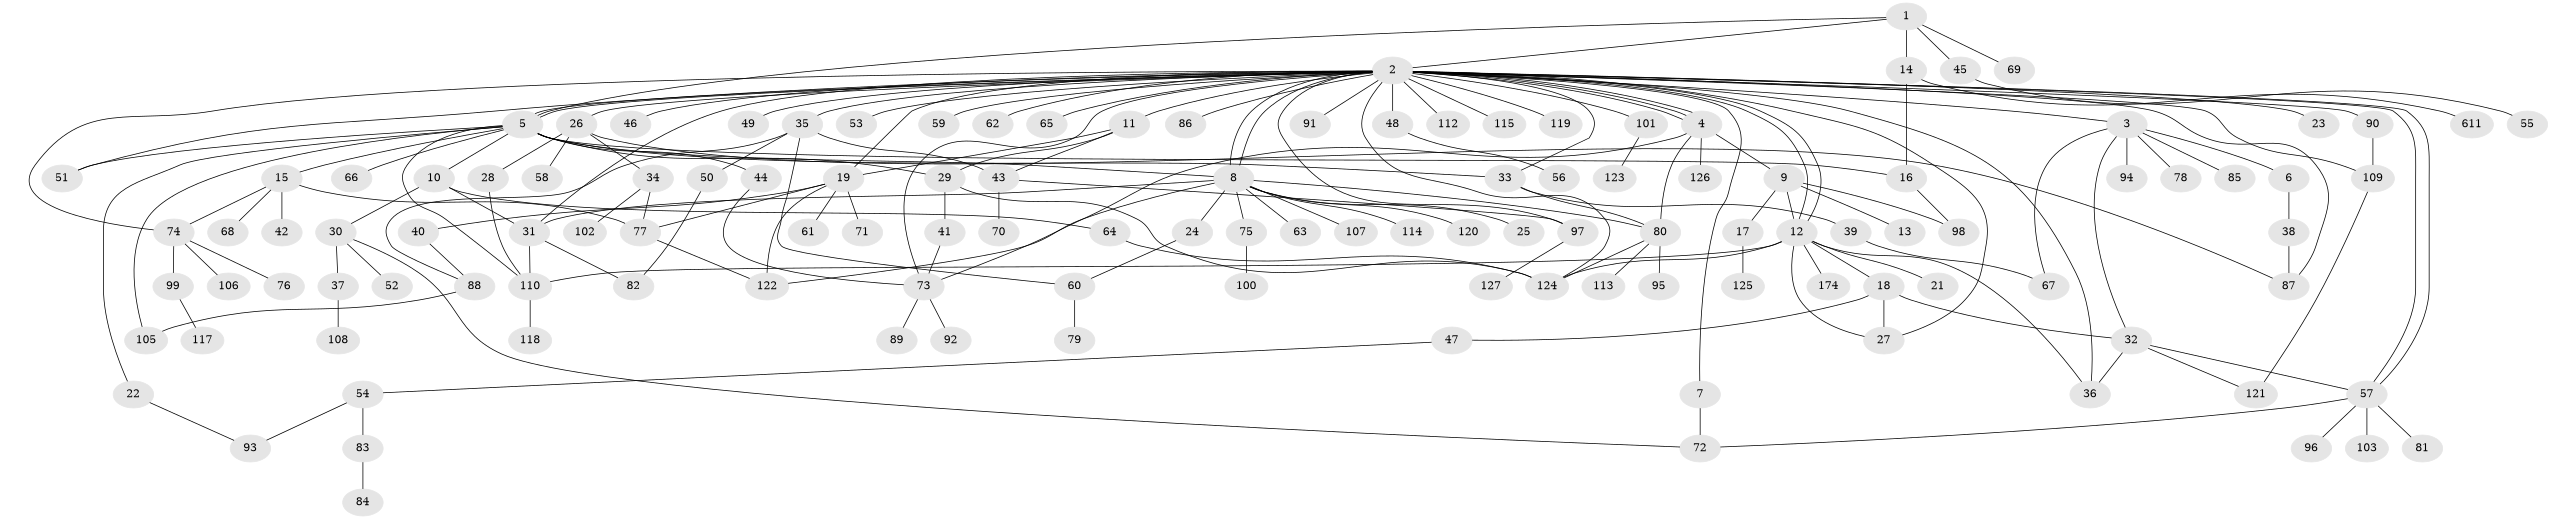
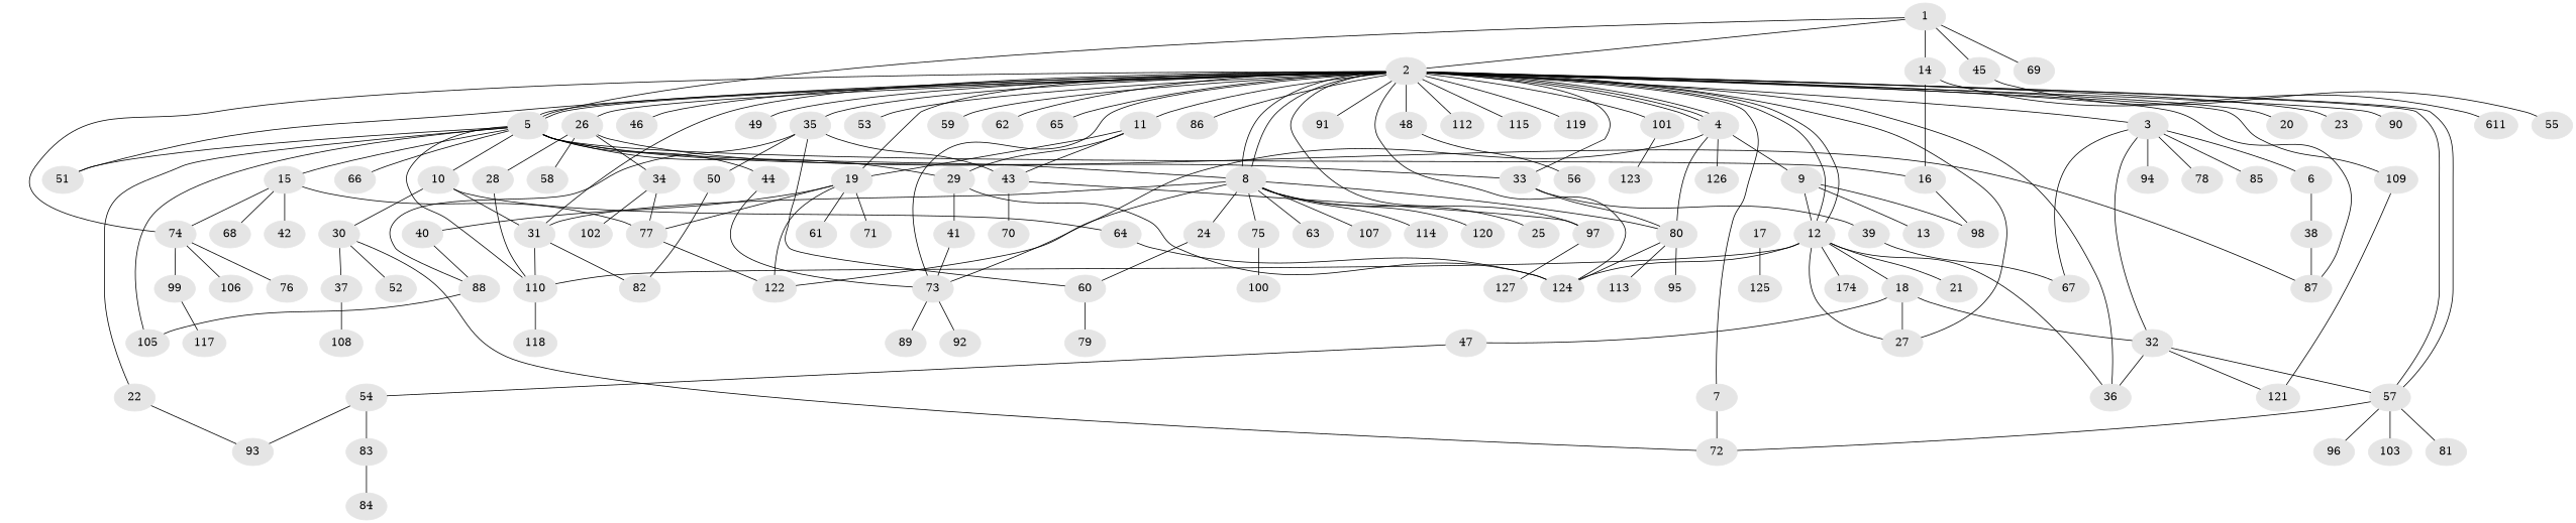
  graph {
    node [color=gray90 style=filled]
    1
    2
    5
    14
    45
    69
    3
    4
    7
    8
    11
    12
    19
+   20
    23
    26
    27
    31
    33
    35
    36
    46
    48
    49
    51
    53
    57
    59
    62
    65
    73
    74
    86
    87
    90
    91
    97
    101
    109
    112
    115
    119
    124
    10
    15
    16
    22
    29
    44
    66
    105
    110
    n53 [label=611]
    55
    6
    32
    67
    78
    85
    94
    9
    80
    126
    72
    24
    25
    63
    75
    107
    114
    120
    122
    43
    18
    21
    n76 [label=174]
    77
    40
    61
    71
    28
    34
    58
    82
    39
    60
    50
    88
    56
    81
    96
    103
    89
    92
    76
    99
    106
    127
    123
    121
    38
    13
    17
    98
    95
    113
    30
    64
    42
    68
    93
    41
    118
    100
    125
    37
    52
    70
    47
    54
    79
    102
    108
    83
    84
    117
    1 -- 2
    1 -- 5
    1 -- 14
    1 -- 45
    1 -- 69
    2 -- 5
    2 -- 5
    2 -- 3
    2 -- 4
    2 -- 4
    2 -- 4
    2 -- 7
    2 -- 8
    2 -- 8
    2 -- 11
    2 -- 12
    2 -- 12
    2 -- 19
+   2 -- 20
    2 -- 23
    2 -- 26
    2 -- 27
    2 -- 31
    2 -- 33
    2 -- 35
    2 -- 36
    2 -- 46
    2 -- 48
    2 -- 49
    2 -- 51
    2 -- 53
    2 -- 57
    2 -- 57
    2 -- 59
    2 -- 62
    2 -- 65
    2 -- 73
    2 -- 74
    2 -- 86
    2 -- 87
    2 -- 90
    2 -- 91
    2 -- 97
    2 -- 101
    2 -- 109
    2 -- 112
    2 -- 115
    2 -- 119
    2 -- 124
    5 -- 8
    5 -- 33
    5 -- 51
    5 -- 10
    5 -- 15
    5 -- 16
    5 -- 22
    5 -- 29
    5 -- 44
    5 -- 66
    5 -- 105
    5 -- 110
    14 -- 16
    14 -- n53
    45 -- 55
    3 -- 6
    3 -- 32
    3 -- 67
    3 -- 78
    3 -- 85
    3 -- 94
    4 -- 73
    4 -- 9
    4 -- 80
    4 -- 126
    7 -- 72
    8 -- 31
    8 -- 80
    8 -- 24
    8 -- 25
    8 -- 63
    8 -- 75
    8 -- 107
    8 -- 114
    8 -- 120
    8 -- 122
    11 -- 19
    11 -- 29
    11 -- 43
    12 -- 27
    12 -- 36
    12 -- 124
    12 -- 110
    12 -- 18
    12 -- 21
    12 -- n76
    19 -- 122
    19 -- 77
    19 -- 40
    19 -- 61
    19 -- 71
    26 -- 87
    26 -- 28
    26 -- 34
    26 -- 58
    31 -- 110
    31 -- 82
    33 -- 80
    33 -- 39
    35 -- 43
    35 -- 60
    35 -- 50
    35 -- 88
    48 -- 56
    57 -- 72
    57 -- 81
    57 -- 96
    57 -- 103
    73 -- 89
    73 -- 92
    74 -- 76
    74 -- 99
    74 -- 106
-   90 -- 109
    97 -- 127
    101 -- 123
    109 -- 121
    10 -- 31
    10 -- 30
    10 -- 64
    15 -- 74
    15 -- 77
    15 -- 42
    15 -- 68
    16 -- 98
    22 -- 93
    29 -- 124
    29 -- 41
    44 -- 73
    110 -- 118
    6 -- 38
    32 -- 36
    32 -- 57
    32 -- 121
    9 -- 12
    9 -- 13
-   9 -- 17
    9 -- 98
    80 -- 124
    80 -- 95
    80 -- 113
    24 -- 60
    75 -- 100
    43 -- 97
    43 -- 70
    18 -- 27
    18 -- 32
    18 -- 47
    77 -- 122
    40 -- 88
    28 -- 110
    34 -- 77
    34 -- 102
    39 -- 67
    60 -- 79
    50 -- 82
    88 -- 105
    99 -- 117
    38 -- 87
    17 -- 125
    30 -- 72
    30 -- 37
    30 -- 52
    64 -- 124
    41 -- 73
    37 -- 108
    47 -- 54
    54 -- 93
    54 -- 83
    83 -- 84
  }
